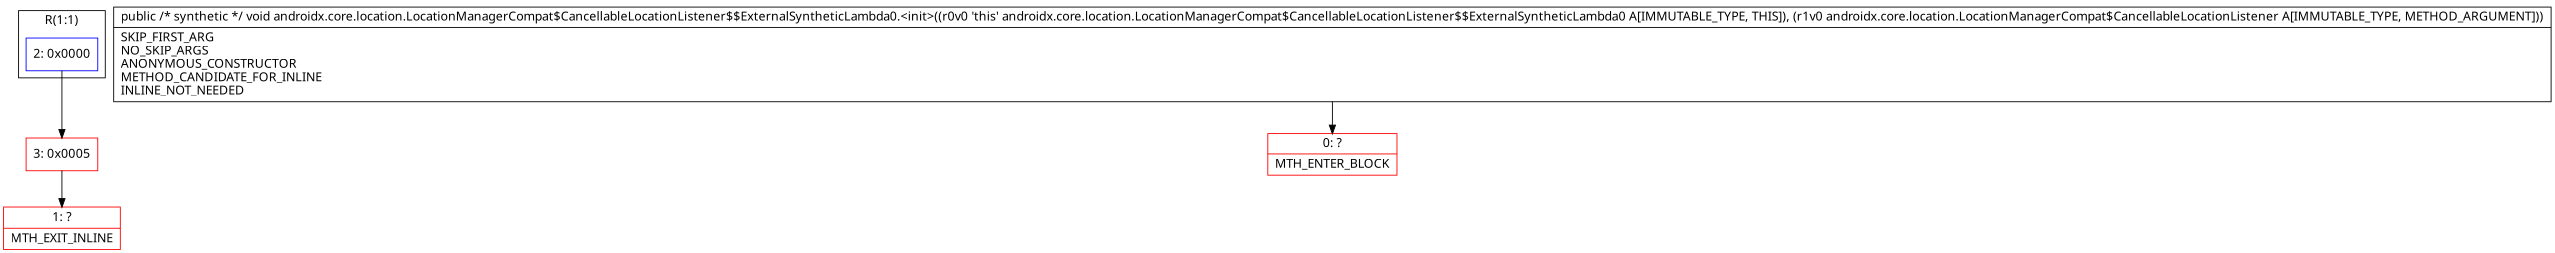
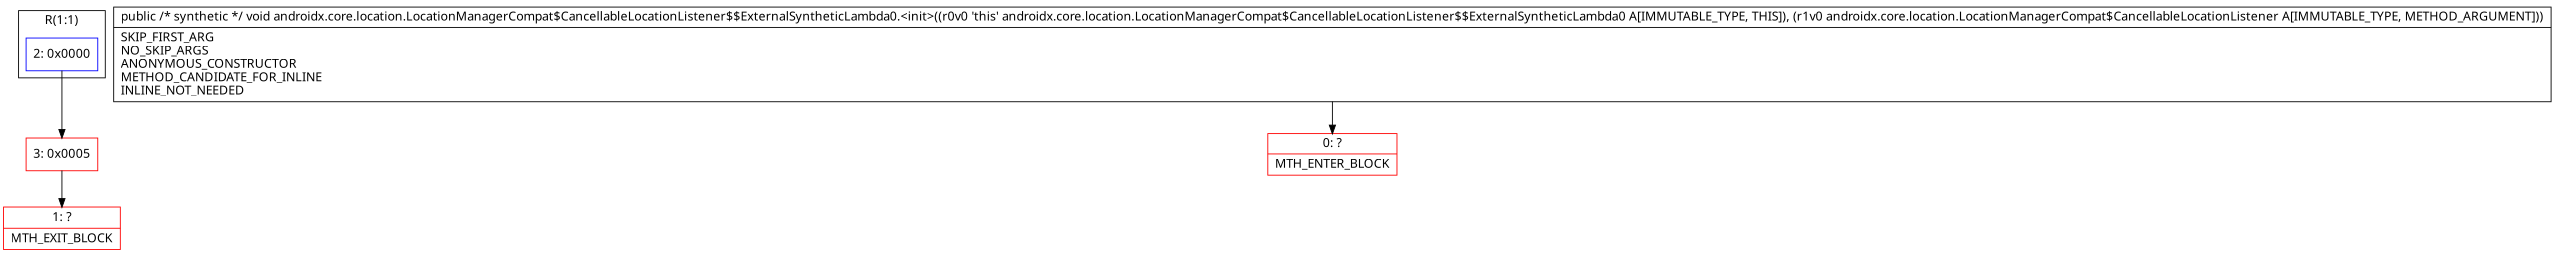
  digraph {
    fontname="Noto Sans"
    node [color=red fontname="Noto Sans" shape=record]
    edge [fontname="Noto Sans"]
    n1 [color=blue label="{2\:\ 0x0000}"]
    n2 [label="{3\:\ 0x0005}"]
-   n3 [label="{1\:\ ?|MTH_EXIT_INLINE\l}"]
+   n3 [label="{1\:\ ?|MTH_EXIT_BLOCK\l}"]
    n4 [label="{0\:\ ?|MTH_ENTER_BLOCK\l}"]
    n5 [label="{public \/* synthetic *\/ void androidx.core.location.LocationManagerCompat$CancellableLocationListener$$ExternalSyntheticLambda0.\<init\>((r0v0 'this' androidx.core.location.LocationManagerCompat$CancellableLocationListener$$ExternalSyntheticLambda0 A[IMMUTABLE_TYPE, THIS]), (r1v0 androidx.core.location.LocationManagerCompat$CancellableLocationListener A[IMMUTABLE_TYPE, METHOD_ARGUMENT]))  | SKIP_FIRST_ARG\lNO_SKIP_ARGS\lANONYMOUS_CONSTRUCTOR\lMETHOD_CANDIDATE_FOR_INLINE\lINLINE_NOT_NEEDED\l}" color=""]
    subgraph cluster_1 {
      label="R(1:1)"
      n1
    }
    n1 -> n2
    n2 -> n3
    n5 -> n4
  }
